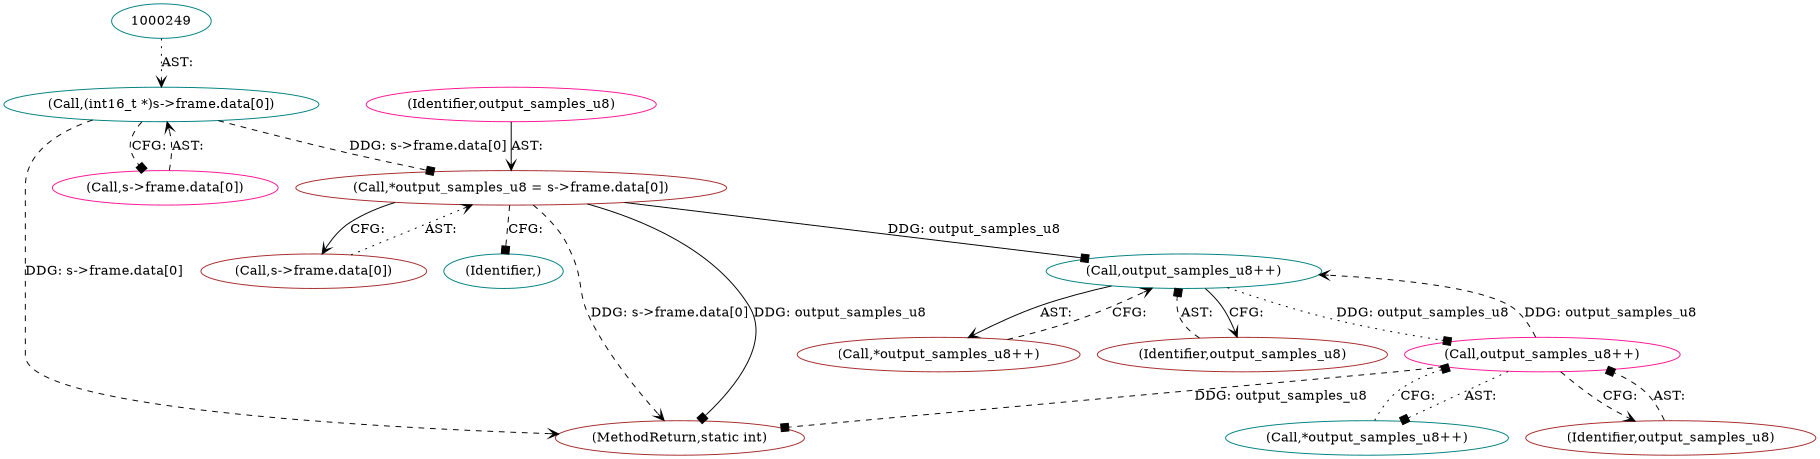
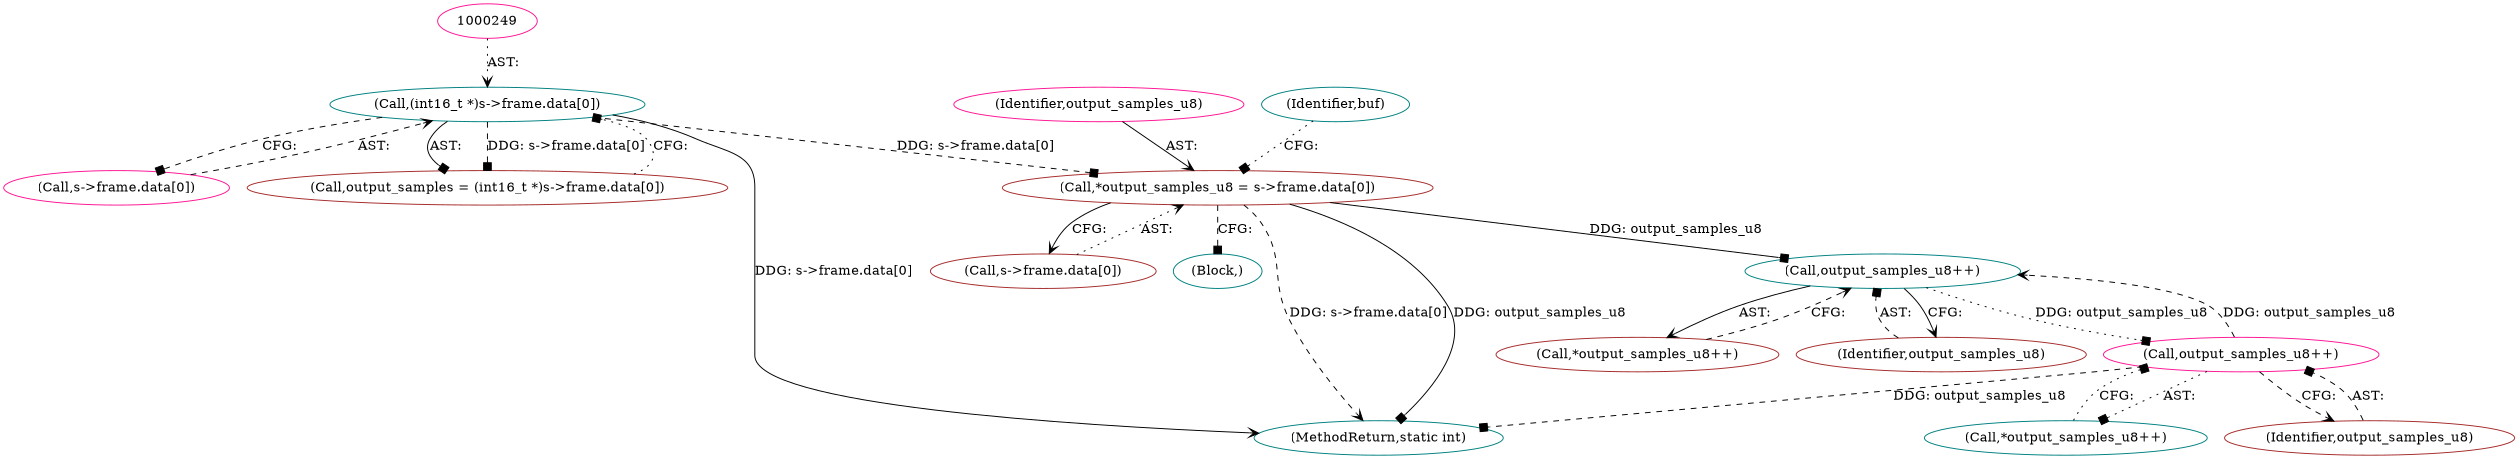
  digraph {
    node [color=teal]
    edge [arrowhead=box style=dashed]
    n1 [color=brown label="(Call,*output_samples_u8 = s->frame.data[0])"]
    n2 [label="(Call,output_samples_u8++)"]
    n3 [color=brown label="(Call,s->frame.data[0])"]
-   n4 [label="(Identifier,)"]
-   n5 [color=brown label="(MethodReturn,static int)"]
+   n4 [label="(Block,)"]
+   n5 [label="(MethodReturn,static int)"]
    n6 [color=deeppink label="(Call,output_samples_u8++)"]
    n7 [color=brown label="(Identifier,output_samples_u8)"]
    n8 [color=brown label="(Call,*output_samples_u8++)"]
    n9 [label="(Call,(int16_t *)s->frame.data[0])"]
    n10 [color=deeppink label="(Call,s->frame.data[0])"]
+   n11 [color=brown label="(Call,output_samples = (int16_t *)s->frame.data[0])"]
    n12 [color=brown label="(Identifier,output_samples_u8)"]
    n13 [label="(Call,*output_samples_u8++)"]
    n14 [color=deeppink label="(Identifier,output_samples_u8)"]
-   1000249
+   n15 [label="(Identifier,buf)"]
+   1000249 [color=deeppink]
    n1 -> n2 [label="DDG: output_samples_u8" style=solid]
    n1 -> n3 [arrowhead=vee label="CFG: " style=solid]
    n1 -> n4 [label="CFG: "]
    n1 -> n5 [arrowhead=vee label="DDG: s->frame.data[0]"]
    n1 -> n5 [label="DDG: output_samples_u8" style=solid]
    n2 -> n6 [label="DDG: output_samples_u8" style=dotted]
    n2 -> n7 [arrowhead=vee label="CFG: " style=solid]
    n2 -> n8 [arrowhead=vee label="AST: " style=solid]
    n3 -> n1 [arrowhead=vee label="AST: " style=dotted]
    n6 -> n2 [arrowhead=vee label="DDG: output_samples_u8"]
    n6 -> n5 [label="DDG: output_samples_u8"]
    n6 -> n12 [arrowhead=vee label="CFG: "]
    n6 -> n13 [label="AST: " style=dotted]
    n7 -> n2 [label="AST: "]
    n8 -> n2 [arrowhead=vee label="CFG: "]
    n9 -> n1 [label="DDG: s->frame.data[0]"]
-   n9 -> n5 [arrowhead=vee label="DDG: s->frame.data[0]"]
+   n9 -> n5 [arrowhead=vee label="DDG: s->frame.data[0]" style=solid]
    n9 -> n10 [label="CFG: "]
+   n9 -> n11 [label="AST: " style=solid]
+   n9 -> n11 [label="DDG: s->frame.data[0]"]
    n10 -> n9 [arrowhead=vee label="AST: "]
+   n11 -> n9 [label="CFG: " style=dotted]
    n12 -> n6 [label="AST: "]
    n13 -> n6 [label="CFG: " style=dotted]
    n14 -> n1 [arrowhead=vee label="AST: " style=solid]
+   n15 -> n1 [label="CFG: " style=dotted]
    1000249 -> n9 [arrowhead=vee label="AST: " style=dotted]
  }
